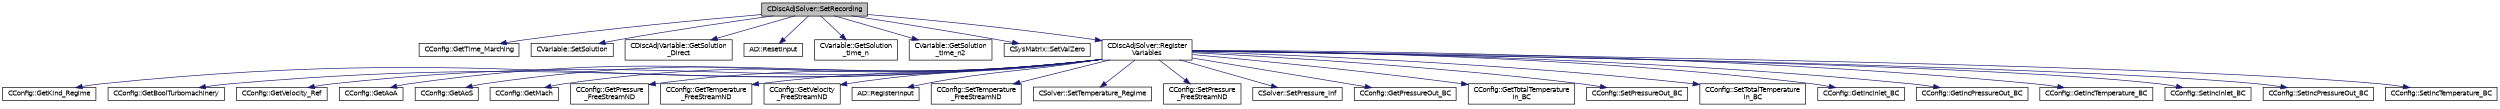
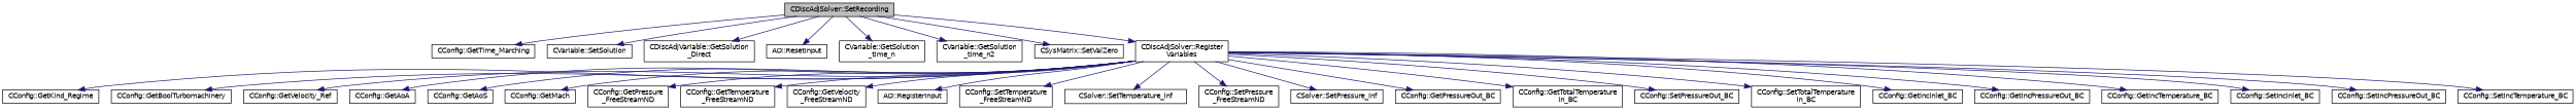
  digraph {
    rankdir=TB
    node [color=black fillcolor=white fontname=Helvetica fontsize=10 shape=record style=filled]
    edge [color=midnightblue fontname=Helvetica fontsize=10 labelfontname=Helvetica labelfontsize=10 style=solid]
    n1 [fillcolor=grey75 fontcolor=black height=0.2 label="CDiscAdjSolver::SetRecording" width=0.4]
    n2 [height=0.2 label="CConfig::GetTime_Marching" width=0.4]
    n3 [height=0.2 label="CVariable::SetSolution" width=0.4]
    n4 [height=0.2 label="CDiscAdjVariable::GetSolution\l_Direct" width=0.4]
    n5 [height=0.2 label="AD::ResetInput" width=0.4]
    n6 [height=0.2 label="CVariable::GetSolution\l_time_n" width=0.4]
    n7 [height=0.2 label="CVariable::GetSolution\l_time_n2" width=0.4]
    n8 [height=0.2 label="CSysMatrix::SetValZero" width=0.4]
    n9 [height=0.2 label="CDiscAdjSolver::Register\lVariables" width=0.4]
    n10 [height=0.2 label="CConfig::GetKind_Regime" width=0.4]
    n11 [height=0.2 label="CConfig::GetBoolTurbomachinery" width=0.4]
    n12 [height=0.2 label="CConfig::GetVelocity_Ref" width=0.4]
    n13 [height=0.2 label="CConfig::GetAoA" width=0.4]
    n14 [height=0.2 label="CConfig::GetAoS" width=0.4]
    n15 [height=0.2 label="CConfig::GetMach" width=0.4]
    n16 [height=0.2 label="CConfig::GetPressure\l_FreeStreamND" width=0.4]
    n17 [height=0.2 label="CConfig::GetTemperature\l_FreeStreamND" width=0.4]
    n18 [height=0.2 label="CConfig::GetVelocity\l_FreeStreamND" width=0.4]
    n19 [height=0.2 label="AD::RegisterInput" width=0.4]
    n20 [height=0.2 label="CConfig::SetTemperature\l_FreeStreamND" width=0.4]
-   n21 [height=0.2 label="CSolver::SetTemperature_Regime" width=0.4]
+   n21 [height=0.2 label="CSolver::SetTemperature_Inf" width=0.4]
    n22 [height=0.2 label="CConfig::SetPressure\l_FreeStreamND" width=0.4]
    n23 [height=0.2 label="CSolver::SetPressure_Inf" width=0.4]
    n24 [height=0.2 label="CConfig::GetPressureOut_BC" width=0.4]
    n25 [height=0.2 label="CConfig::GetTotalTemperature\lIn_BC" width=0.4]
    n26 [height=0.2 label="CConfig::SetPressureOut_BC" width=0.4]
    n27 [height=0.2 label="CConfig::SetTotalTemperature\lIn_BC" width=0.4]
    n28 [height=0.2 label="CConfig::GetIncInlet_BC" width=0.4]
    n29 [height=0.2 label="CConfig::GetIncPressureOut_BC" width=0.4]
    n30 [height=0.2 label="CConfig::GetIncTemperature_BC" width=0.4]
    n31 [height=0.2 label="CConfig::SetIncInlet_BC" width=0.4]
    n32 [height=0.2 label="CConfig::SetIncPressureOut_BC" width=0.4]
    n33 [height=0.2 label="CConfig::SetIncTemperature_BC" width=0.4]
    n1 -> n2
    n1 -> n3
    n1 -> n4
    n1 -> n5
    n1 -> n6
    n1 -> n7
    n1 -> n8
    n1 -> n9
    n9 -> n10
    n9 -> n11
    n9 -> n12
    n9 -> n13
    n9 -> n14
    n9 -> n15
    n9 -> n16
    n9 -> n17
    n9 -> n18
    n9 -> n19
    n9 -> n20
    n9 -> n21
    n9 -> n22
    n9 -> n23
    n9 -> n24
    n9 -> n25
    n9 -> n26
    n9 -> n27
    n9 -> n28
    n9 -> n29
    n9 -> n30
    n9 -> n31
    n9 -> n32
    n9 -> n33
  }
